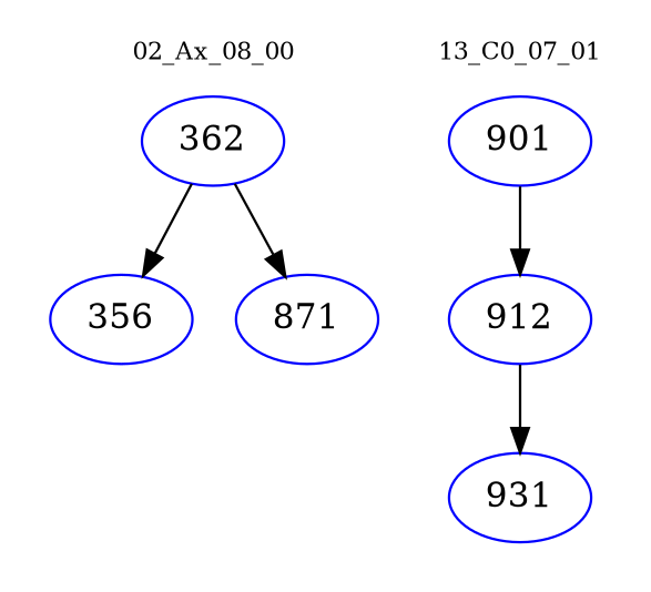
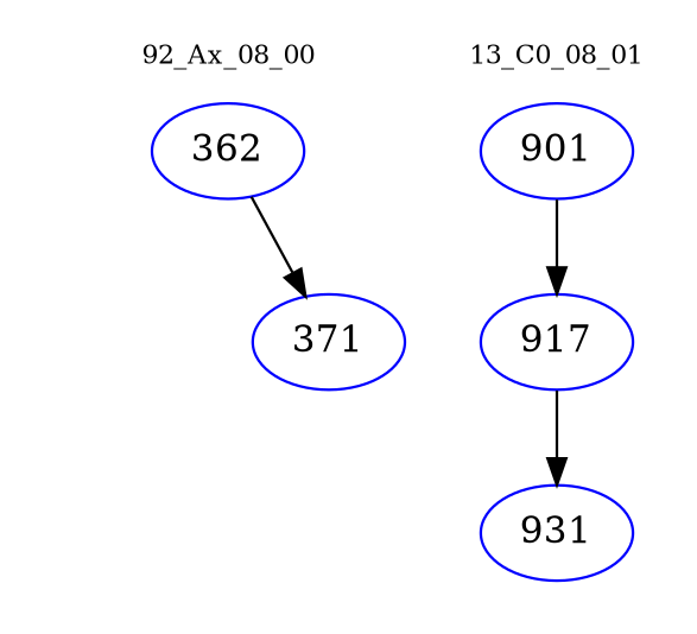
  digraph {
    node [color=blue]
    edge [color=black]
    n1 [label=362]
-   n2 [label=356]
-   n3 [label=871]
-   n4 [label=912]
+   n3 [label=371]
+   n4 [label=917]
    n5 [label=901]
    n6 [label=931]
    subgraph cluster_1 {
      color=white
      fontsize=10
-     label="02_Ax_08_00"
+     label="92_Ax_08_00"
      n1
-     n2
      n3
    }
    subgraph cluster_2 {
      color=white
      fontsize=10
-     label="13_C0_07_01"
+     label="13_C0_08_01"
      n4
      n5
      n6
    }
-   n1 -> n2
    n1 -> n3
    n4 -> n6
    n5 -> n4
  }
